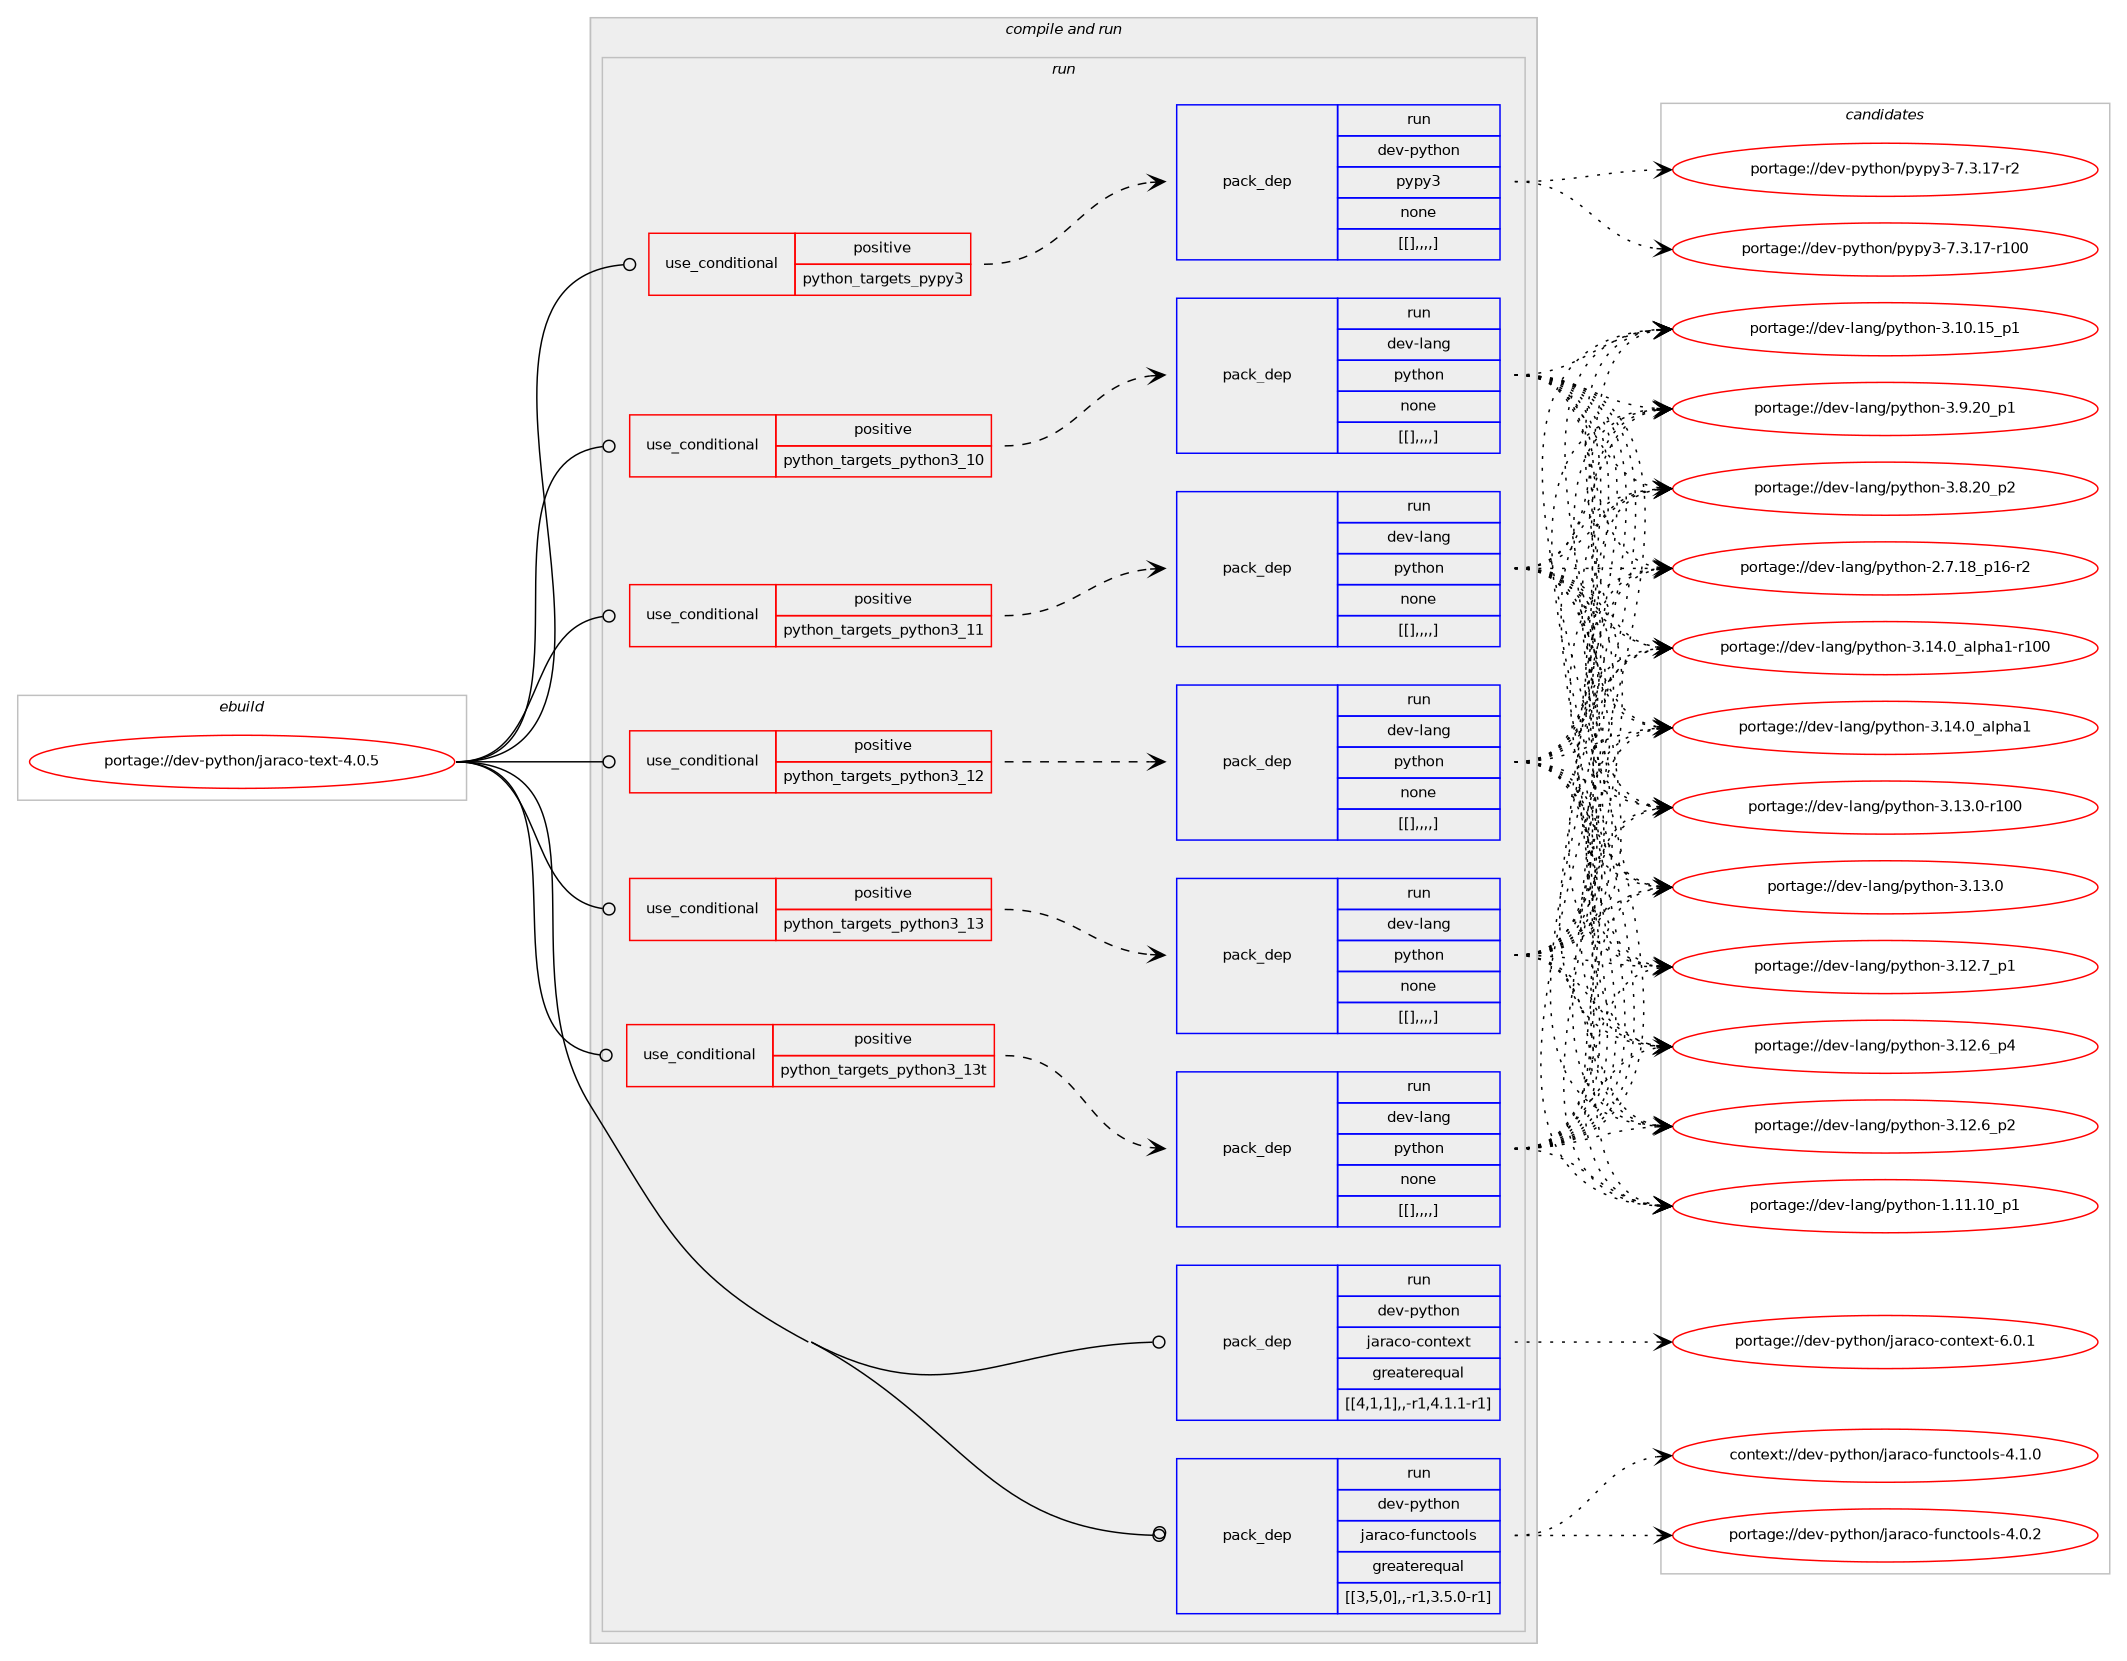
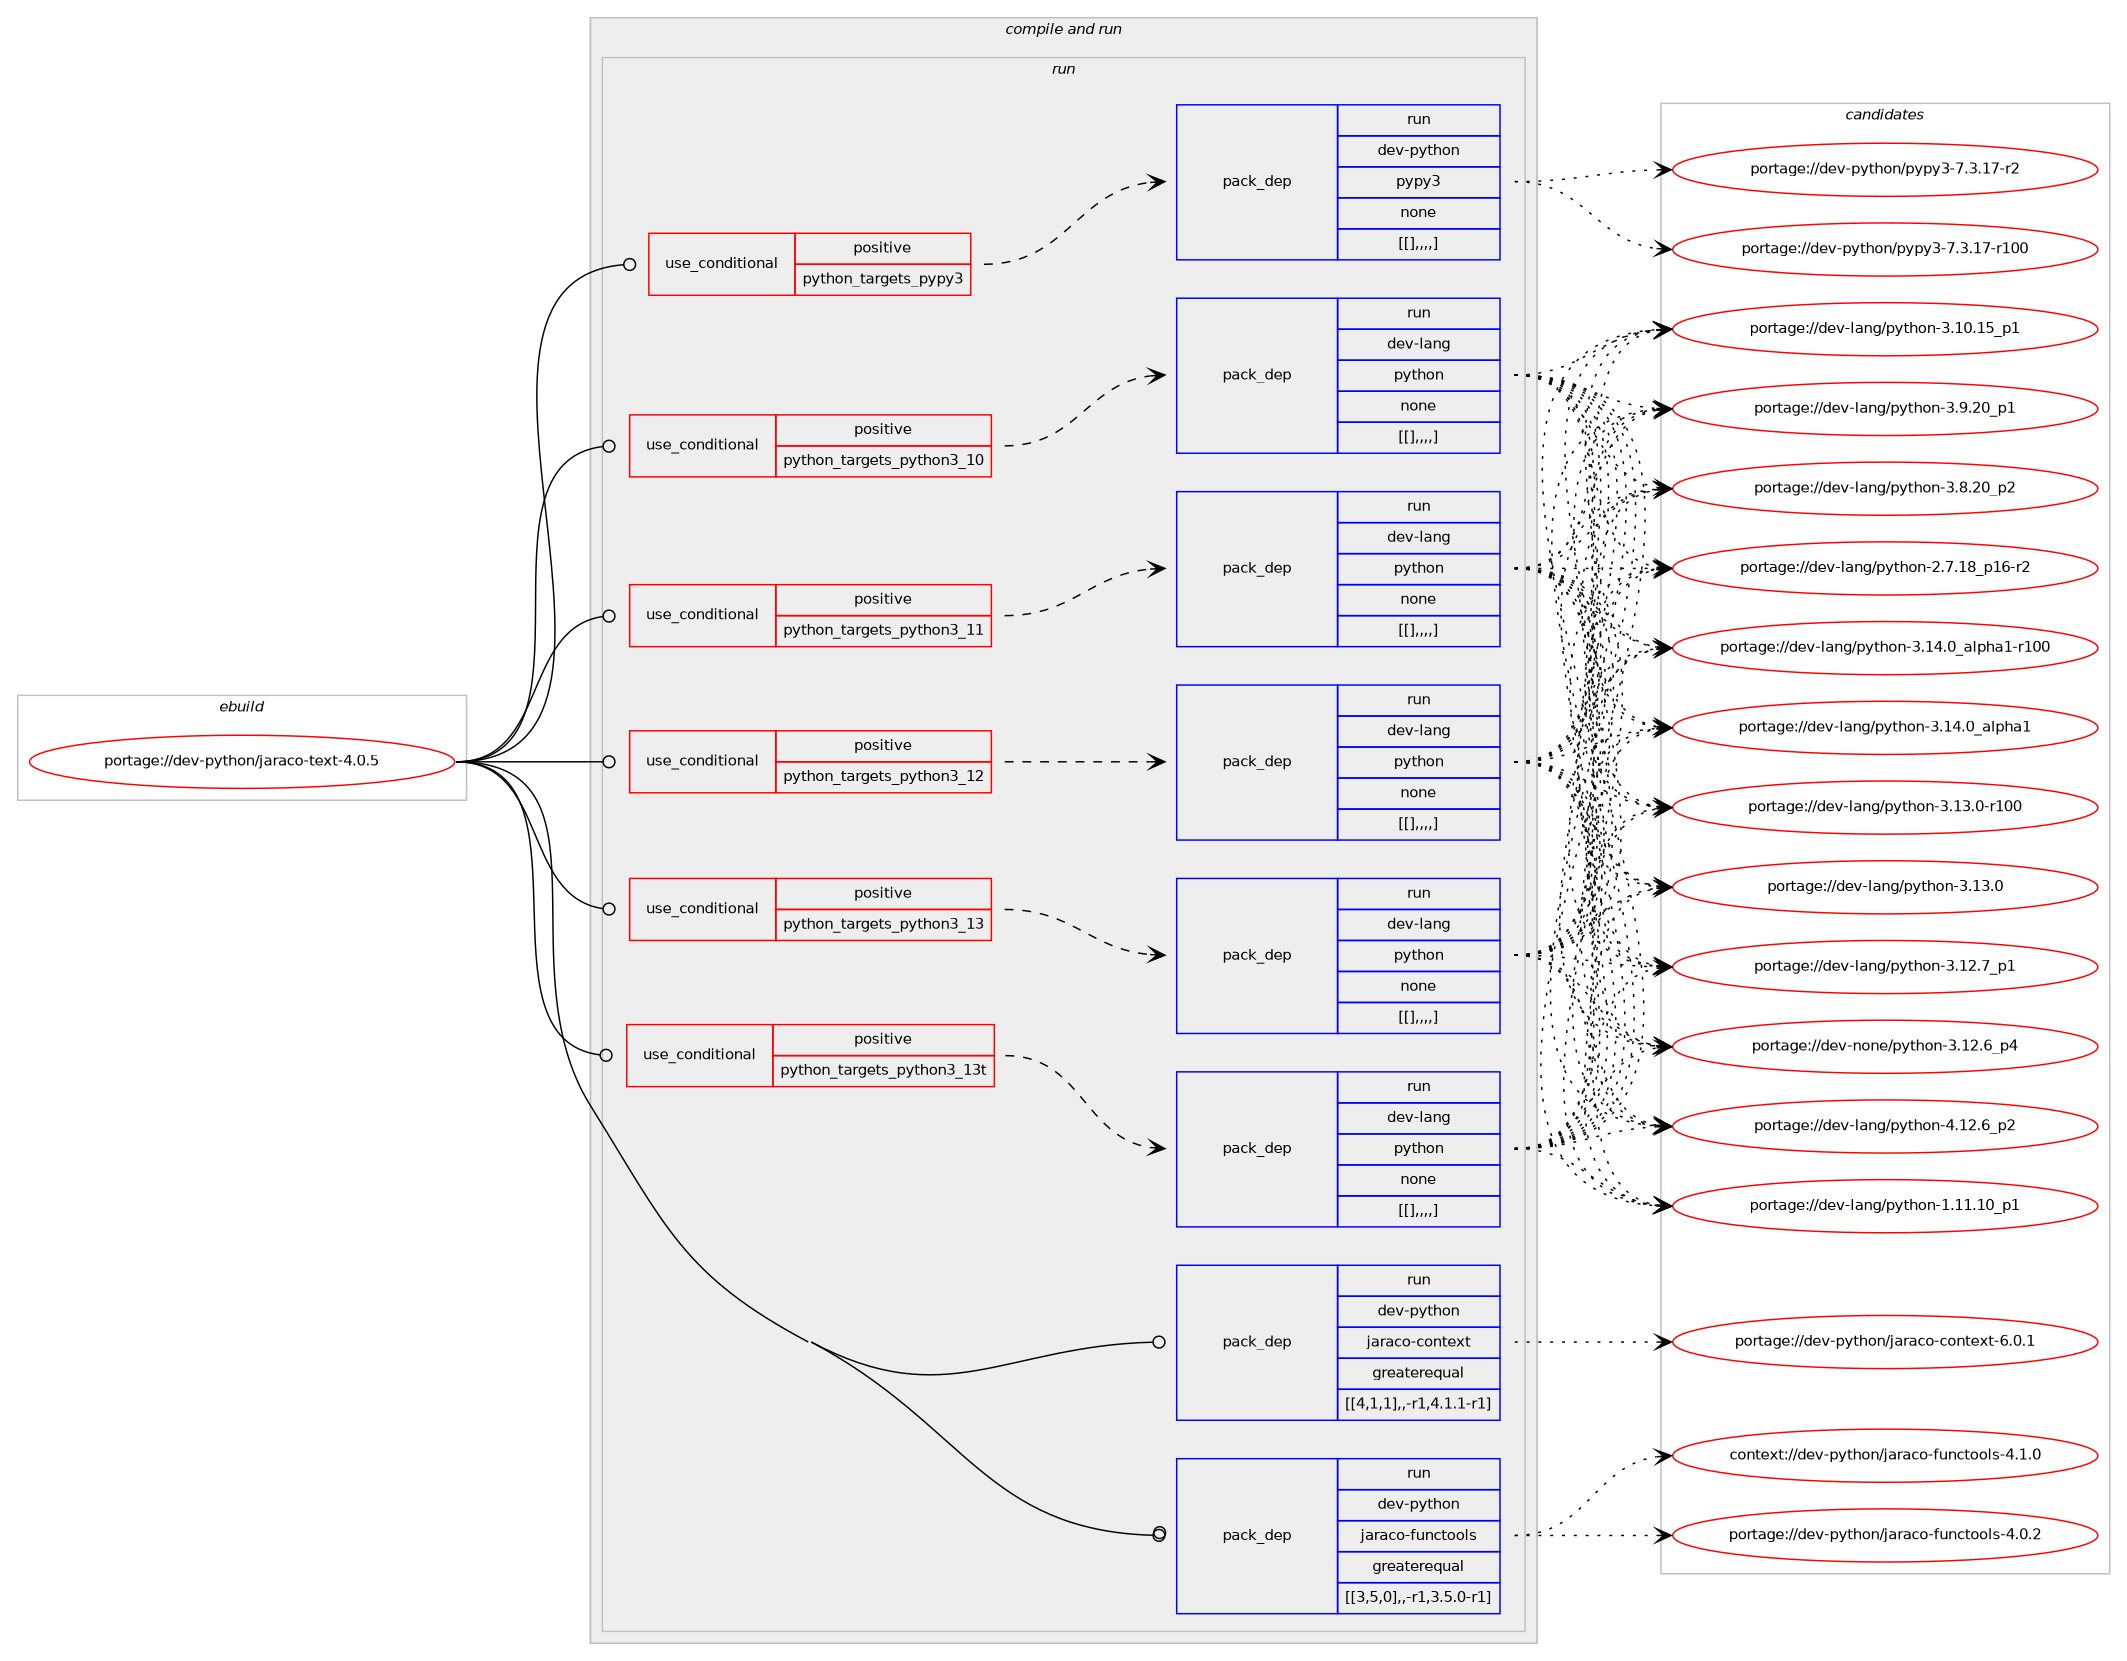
  digraph {
    compound=true
    concentrate=true
    fontname=Helvetica
    fontsize=10
    newrank=true
    rankdir=LR
    ranksep=1.5
    node [color=red fontname=Helvetica fontsize=10]
    edge [arrowhead=vee headport=w style=dotted tailport=e weight=100]
    n1 [label="portage://dev-python/jaraco-text-4.0.5" width=4]
    n2 [color=blue label=<<TABLE BORDER="0" CELLBORDER="1" CELLSPACING="0" CELLPADDING="4" WIDTH="220"><TR><TD ROWSPAN="6" CELLPADDING="30">pack_dep</TD></TR><TR><TD WIDTH="110">run</TD></TR><TR><TD>dev-python</TD></TR><TR><TD>pypy3</TD></TR><TR><TD>none</TD></TR><TR><TD>[[],,,,]</TD></TR></TABLE>> shape=none]
    n3 [label=<<TABLE BORDER="0" CELLBORDER="1" CELLSPACING="0" CELLPADDING="4"><TR><TD ROWSPAN="3" CELLPADDING="10">use_conditional</TD></TR><TR><TD>positive</TD></TR><TR><TD>python_targets_pypy3</TD></TR></TABLE>> shape=none]
    n4 [color=blue label=<<TABLE BORDER="0" CELLBORDER="1" CELLSPACING="0" CELLPADDING="4" WIDTH="220"><TR><TD ROWSPAN="6" CELLPADDING="30">pack_dep</TD></TR><TR><TD WIDTH="110">run</TD></TR><TR><TD>dev-lang</TD></TR><TR><TD>python</TD></TR><TR><TD>none</TD></TR><TR><TD>[[],,,,]</TD></TR></TABLE>> shape=none]
    n5 [label=<<TABLE BORDER="0" CELLBORDER="1" CELLSPACING="0" CELLPADDING="4"><TR><TD ROWSPAN="3" CELLPADDING="10">use_conditional</TD></TR><TR><TD>positive</TD></TR><TR><TD>python_targets_python3_10</TD></TR></TABLE>> shape=none]
    n6 [color=blue label=<<TABLE BORDER="0" CELLBORDER="1" CELLSPACING="0" CELLPADDING="4" WIDTH="220"><TR><TD ROWSPAN="6" CELLPADDING="30">pack_dep</TD></TR><TR><TD WIDTH="110">run</TD></TR><TR><TD>dev-lang</TD></TR><TR><TD>python</TD></TR><TR><TD>none</TD></TR><TR><TD>[[],,,,]</TD></TR></TABLE>> shape=none]
    n7 [label=<<TABLE BORDER="0" CELLBORDER="1" CELLSPACING="0" CELLPADDING="4"><TR><TD ROWSPAN="3" CELLPADDING="10">use_conditional</TD></TR><TR><TD>positive</TD></TR><TR><TD>python_targets_python3_11</TD></TR></TABLE>> shape=none]
    n8 [color=blue label=<<TABLE BORDER="0" CELLBORDER="1" CELLSPACING="0" CELLPADDING="4" WIDTH="220"><TR><TD ROWSPAN="6" CELLPADDING="30">pack_dep</TD></TR><TR><TD WIDTH="110">run</TD></TR><TR><TD>dev-lang</TD></TR><TR><TD>python</TD></TR><TR><TD>none</TD></TR><TR><TD>[[],,,,]</TD></TR></TABLE>> shape=none]
    n9 [label=<<TABLE BORDER="0" CELLBORDER="1" CELLSPACING="0" CELLPADDING="4"><TR><TD ROWSPAN="3" CELLPADDING="10">use_conditional</TD></TR><TR><TD>positive</TD></TR><TR><TD>python_targets_python3_12</TD></TR></TABLE>> shape=none]
    n10 [color=blue label=<<TABLE BORDER="0" CELLBORDER="1" CELLSPACING="0" CELLPADDING="4" WIDTH="220"><TR><TD ROWSPAN="6" CELLPADDING="30">pack_dep</TD></TR><TR><TD WIDTH="110">run</TD></TR><TR><TD>dev-lang</TD></TR><TR><TD>python</TD></TR><TR><TD>none</TD></TR><TR><TD>[[],,,,]</TD></TR></TABLE>> shape=none]
    n11 [label=<<TABLE BORDER="0" CELLBORDER="1" CELLSPACING="0" CELLPADDING="4"><TR><TD ROWSPAN="3" CELLPADDING="10">use_conditional</TD></TR><TR><TD>positive</TD></TR><TR><TD>python_targets_python3_13</TD></TR></TABLE>> shape=none]
    n12 [color=blue label=<<TABLE BORDER="0" CELLBORDER="1" CELLSPACING="0" CELLPADDING="4" WIDTH="220"><TR><TD ROWSPAN="6" CELLPADDING="30">pack_dep</TD></TR><TR><TD WIDTH="110">run</TD></TR><TR><TD>dev-lang</TD></TR><TR><TD>python</TD></TR><TR><TD>none</TD></TR><TR><TD>[[],,,,]</TD></TR></TABLE>> shape=none]
    n13 [label=<<TABLE BORDER="0" CELLBORDER="1" CELLSPACING="0" CELLPADDING="4"><TR><TD ROWSPAN="3" CELLPADDING="10">use_conditional</TD></TR><TR><TD>positive</TD></TR><TR><TD>python_targets_python3_13t</TD></TR></TABLE>> shape=none]
    n14 [color=blue label=<<TABLE BORDER="0" CELLBORDER="1" CELLSPACING="0" CELLPADDING="4" WIDTH="220"><TR><TD ROWSPAN="6" CELLPADDING="30">pack_dep</TD></TR><TR><TD WIDTH="110">run</TD></TR><TR><TD>dev-python</TD></TR><TR><TD>jaraco-context</TD></TR><TR><TD>greaterequal</TD></TR><TR><TD>[[4,1,1],,-r1,4.1.1-r1]</TD></TR></TABLE>> shape=none]
    n15 [color=blue label=<<TABLE BORDER="0" CELLBORDER="1" CELLSPACING="0" CELLPADDING="4" WIDTH="220"><TR><TD ROWSPAN="6" CELLPADDING="30">pack_dep</TD></TR><TR><TD WIDTH="110">run</TD></TR><TR><TD>dev-python</TD></TR><TR><TD>jaraco-functools</TD></TR><TR><TD>greaterequal</TD></TR><TR><TD>[[3,5,0],,-r1,3.5.0-r1]</TD></TR></TABLE>> shape=none]
    n16 [label="portage://dev-python/pypy3-7.3.17-r2" width=4]
    n17 [label="portage://dev-python/pypy3-7.3.17-r100" width=4]
    n18 [label="portage://dev-lang/python-3.14.0_alpha1-r100" width=4]
    n19 [label="portage://dev-lang/python-3.14.0_alpha1" width=4]
    n20 [label="portage://dev-lang/python-3.13.0-r100" width=4]
    n21 [label="portage://dev-lang/python-3.13.0" width=4]
    n22 [label="portage://dev-lang/python-3.12.7_p1" width=4]
-   n23 [label="portage://dev-lang/python-3.12.6_p4" width=4]
-   n24 [label="portage://dev-lang/python-3.12.6_p2" width=4]
+   n23 [label="portage://dev-none/python-3.12.6_p4" width=4]
+   n24 [label="portage://dev-lang/python-4.12.6_p2" width=4]
    n25 [label="portage://dev-lang/python-1.11.10_p1" width=4]
    n26 [label="portage://dev-lang/python-3.10.15_p1" width=4]
    n27 [label="portage://dev-lang/python-3.9.20_p1" width=4]
    n28 [label="portage://dev-lang/python-3.8.20_p2" width=4]
    n29 [label="portage://dev-lang/python-2.7.18_p16-r2" width=4]
    n30 [label="portage://dev-python/jaraco-context-6.0.1" width=4]
    n31 [label="context://dev-python/jaraco-functools-4.1.0" width=4]
    n32 [label="portage://dev-python/jaraco-functools-4.0.2" width=4]
    subgraph cluster_1 {
      color=gray
      label=<<i>ebuild</i>>
      n1
    }
    subgraph cluster_2 {
      color=gray
      label=<<i>dependencies</i>>
      subgraph cluster_3 {
        color=gray
        fillcolor="#eeeeee"
        label=<<i>compile</i>>
        style=filled
      }
      subgraph cluster_4 {
        color=gray
        fillcolor="#eeeeee"
        label=<<i>compile and run</i>>
        style=filled
      }
      subgraph cluster_5 {
        color=gray
        fillcolor="#eeeeee"
        label=<<i>run</i>>
        style=filled
        subgraph sub_6 {
          color=gray
          fillcolor="#eeeeee"
          label=<<i>run</i>>
          style=filled
          n3
          subgraph sub_7 {
            color=gray
            fillcolor="#eeeeee"
            label=<<i>run</i>>
            style=filled
            n2
          }
        }
        subgraph sub_8 {
          color=gray
          fillcolor="#eeeeee"
          label=<<i>run</i>>
          style=filled
          n5
          subgraph sub_9 {
            color=gray
            fillcolor="#eeeeee"
            label=<<i>run</i>>
            style=filled
            n4
          }
        }
        subgraph sub_10 {
          color=gray
          fillcolor="#eeeeee"
          label=<<i>run</i>>
          style=filled
          n7
          subgraph sub_11 {
            color=gray
            fillcolor="#eeeeee"
            label=<<i>run</i>>
            style=filled
            n6
          }
        }
        subgraph sub_12 {
          color=gray
          fillcolor="#eeeeee"
          label=<<i>run</i>>
          style=filled
          n9
          subgraph sub_13 {
            color=gray
            fillcolor="#eeeeee"
            label=<<i>run</i>>
            style=filled
            n8
          }
        }
        subgraph sub_14 {
          color=gray
          fillcolor="#eeeeee"
          label=<<i>run</i>>
          style=filled
          n11
          subgraph sub_15 {
            color=gray
            fillcolor="#eeeeee"
            label=<<i>run</i>>
            style=filled
            n10
          }
        }
        subgraph sub_16 {
          color=gray
          fillcolor="#eeeeee"
          label=<<i>run</i>>
          style=filled
          n13
          subgraph sub_17 {
            color=gray
            fillcolor="#eeeeee"
            label=<<i>run</i>>
            style=filled
            n12
          }
        }
        subgraph sub_18 {
          color=gray
          fillcolor="#eeeeee"
          label=<<i>run</i>>
          style=filled
          n14
        }
        subgraph sub_19 {
          color=gray
          fillcolor="#eeeeee"
          label=<<i>run</i>>
          style=filled
          n15
        }
      }
    }
    subgraph cluster_20 {
      color=gray
      label=<<i>candidates</i>>
      rank=same
      subgraph sub_21 {
        color=black
        label=<<i>candidates</i>>
        nodesep=1
        rank=same
        n16
        n17
      }
      subgraph sub_22 {
        color=black
        label=<<i>candidates</i>>
        nodesep=1
        rank=same
        n18
        n19
        n20
        n21
        n22
        n23
        n24
        n25
        n26
        n27
        n28
        n29
      }
      subgraph sub_23 {
        color=black
        label=<<i>candidates</i>>
        nodesep=1
        rank=same
        n18
        n19
        n20
        n21
        n22
        n23
        n24
        n25
        n26
        n27
        n28
        n29
      }
      subgraph sub_24 {
        color=black
        label=<<i>candidates</i>>
        nodesep=1
        rank=same
        n18
        n19
        n20
        n21
        n22
        n23
        n24
        n25
        n26
        n27
        n28
        n29
      }
      subgraph sub_25 {
        color=black
        label=<<i>candidates</i>>
        nodesep=1
        rank=same
        n18
        n19
        n20
        n21
        n22
        n23
        n24
        n25
        n26
        n27
        n28
        n29
      }
      subgraph sub_26 {
        color=black
        label=<<i>candidates</i>>
        nodesep=1
        rank=same
        n18
        n19
        n20
        n21
        n22
        n23
        n24
        n25
        n26
        n27
        n28
        n29
      }
      subgraph sub_27 {
        color=black
        label=<<i>candidates</i>>
        nodesep=1
        rank=same
        n30
      }
      subgraph sub_28 {
        color=black
        label=<<i>candidates</i>>
        nodesep=1
        rank=same
        n31
        n32
      }
    }
    n1 -> n3 [arrowhead=odot style=solid weight=20]
    n1 -> n5 [arrowhead=odot style=solid weight=20]
    n1 -> n7 [arrowhead=odot style=solid weight=20]
    n1 -> n9 [arrowhead=odot style=solid weight=20]
    n1 -> n11 [arrowhead=odot style=solid weight=20]
    n1 -> n13 [arrowhead=odot style=solid weight=20]
    n1 -> n14 [arrowhead=odot style=solid weight=20]
    n1 -> n15 [arrowhead=odot style=solid weight=20]
    n2 -> n16
    n2 -> n17
    n3 -> n2 [style=dashed weight=20]
    n4 -> n18
    n4 -> n19
    n4 -> n20
    n4 -> n21
    n4 -> n22
    n4 -> n23
    n4 -> n24
    n4 -> n25
    n4 -> n26
    n4 -> n27
    n4 -> n28
    n4 -> n29
    n5 -> n4 [style=dashed weight=20]
    n6 -> n18
    n6 -> n19
    n6 -> n20
    n6 -> n21
    n6 -> n22
    n6 -> n23
    n6 -> n24
    n6 -> n25
    n6 -> n26
    n6 -> n27
    n6 -> n28
    n6 -> n29
    n7 -> n6 [style=dashed weight=20]
    n8 -> n18
    n8 -> n19
    n8 -> n20
    n8 -> n21
    n8 -> n22
    n8 -> n23
    n8 -> n24
    n8 -> n25
    n8 -> n26
    n8 -> n27
    n8 -> n28
    n8 -> n29
    n9 -> n8 [style=dashed weight=20]
    n10 -> n18
    n10 -> n19
    n10 -> n20
    n10 -> n21
    n10 -> n22
    n10 -> n23
    n10 -> n24
    n10 -> n25
    n10 -> n26
    n10 -> n27
    n10 -> n28
    n10 -> n29
    n11 -> n10 [style=dashed weight=20]
    n12 -> n18
    n12 -> n19
    n12 -> n20
    n12 -> n21
    n12 -> n22
    n12 -> n23
    n12 -> n24
    n12 -> n25
    n12 -> n26
    n12 -> n27
    n12 -> n28
    n12 -> n29
    n13 -> n12 [style=dashed weight=20]
    n14 -> n30
    n15 -> n31
    n15 -> n32
  }
